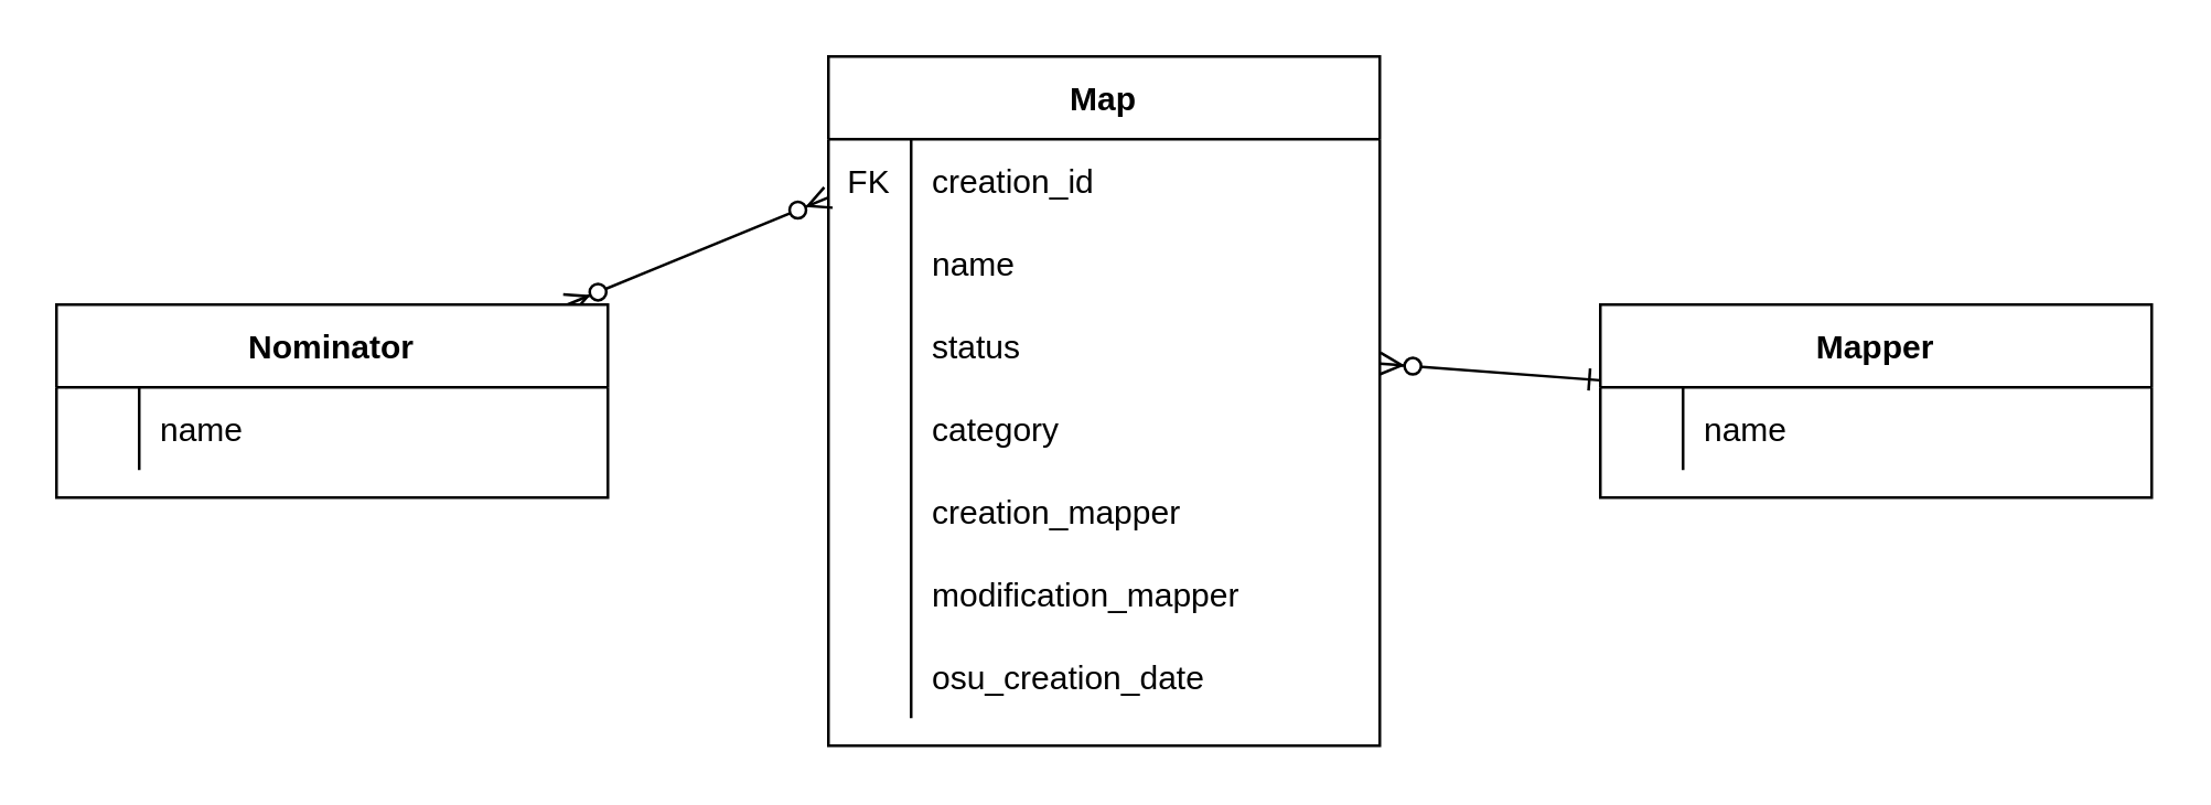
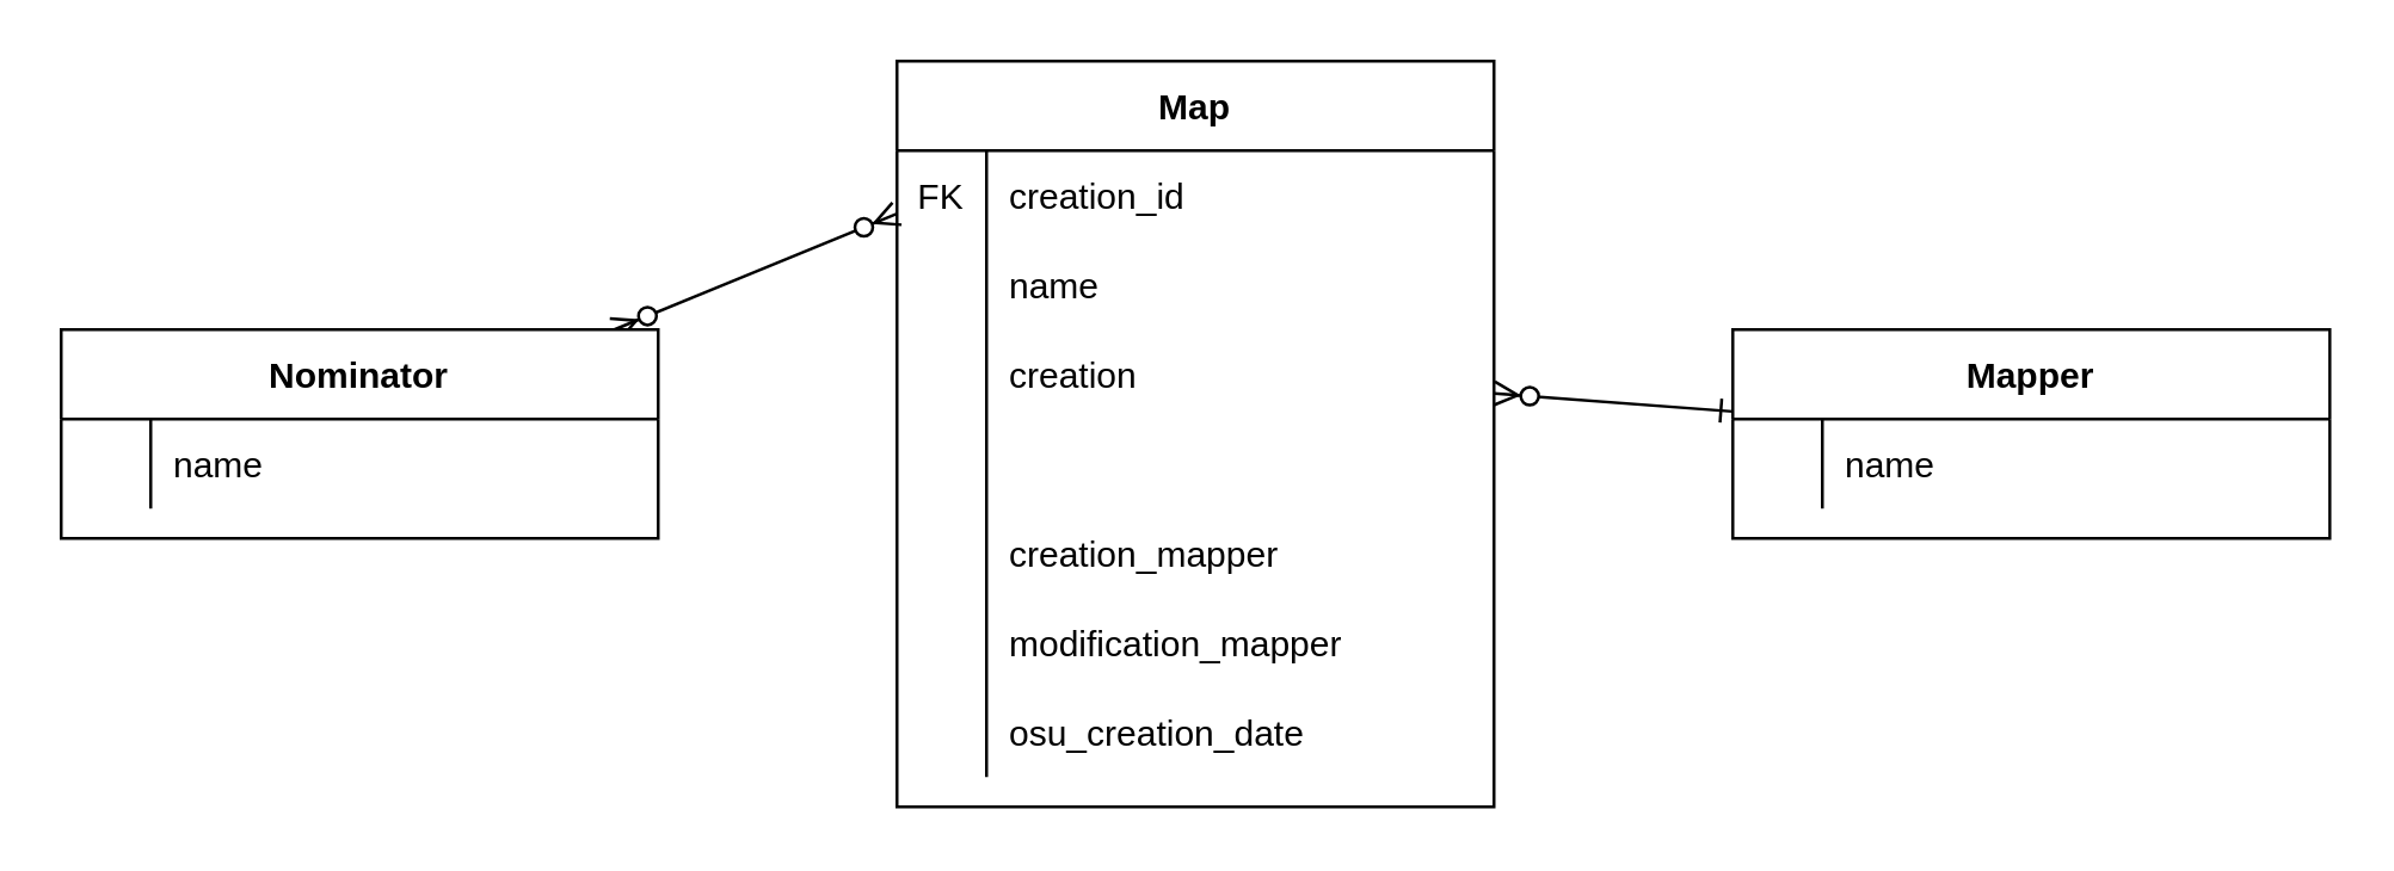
  <mxCell id="0" />
  <mxCell id="1" parent="0" />
  <mxCell id="2" style="edgeStyle=none;rounded=0;orthogonalLoop=1;jettySize=auto;html=1;startArrow=ERone;startFill=0;endArrow=ERzeroToMany;endFill=1;" parent="1" source="3" target="16" edge="1"><mxGeometry relative="1" as="geometry" /></mxCell>
  <mxCell id="3" value="Mapper" style="shape=table;startSize=30;container=1;collapsible=1;childLayout=tableLayout;fixedRows=1;rowLines=0;fontStyle=1;align=center;resizeLast=1;" parent="1" vertex="1"><mxGeometry x="580" y="110" width="200" height="70" as="geometry" /></mxCell>
  <mxCell id="4" value="" style="shape=partialRectangle;collapsible=0;dropTarget=0;pointerEvents=0;fillColor=none;points=[[0,0.5],[1,0.5]];portConstraint=eastwest;top=0;left=0;right=0;bottom=0;" parent="3" vertex="1"><mxGeometry y="30" width="200" height="30" as="geometry" /></mxCell>
  <mxCell id="5" value="" style="shape=partialRectangle;overflow=hidden;connectable=0;fillColor=none;top=0;left=0;bottom=0;right=0;" parent="4" vertex="1"><mxGeometry width="30" height="30" as="geometry" /></mxCell>
  <mxCell id="6" value="name" style="shape=partialRectangle;overflow=hidden;connectable=0;fillColor=none;top=0;left=0;bottom=0;right=0;align=left;spacingLeft=6;" parent="4" vertex="1"><mxGeometry x="30" width="170" height="30" as="geometry" /></mxCell>
  <mxCell id="7" value="Map" style="shape=table;startSize=30;container=1;collapsible=1;childLayout=tableLayout;fixedRows=1;rowLines=0;fontStyle=1;align=center;resizeLast=1;" parent="1" vertex="1"><mxGeometry x="300" y="20" width="200" height="250" as="geometry" /></mxCell>
  <mxCell id="8" value="" style="shape=partialRectangle;collapsible=0;dropTarget=0;pointerEvents=0;fillColor=none;points=[[0,0.5],[1,0.5]];portConstraint=eastwest;top=0;left=0;right=0;bottom=0;" parent="7" vertex="1"><mxGeometry y="30" width="200" height="30" as="geometry" /></mxCell>
  <mxCell id="9" value="FK" style="shape=partialRectangle;overflow=hidden;connectable=0;fillColor=none;top=0;left=0;bottom=0;right=0;" parent="8" vertex="1"><mxGeometry width="30" height="30" as="geometry" /></mxCell>
  <mxCell id="10" value="creation_id" style="shape=partialRectangle;overflow=hidden;connectable=0;fillColor=none;top=0;left=0;bottom=0;right=0;align=left;spacingLeft=6;" parent="8" vertex="1"><mxGeometry x="30" width="170" height="30" as="geometry" /></mxCell>
  <mxCell id="11" style="shape=partialRectangle;collapsible=0;dropTarget=0;pointerEvents=0;fillColor=none;points=[[0,0.5],[1,0.5]];portConstraint=eastwest;top=0;left=0;right=0;bottom=0;" parent="7" vertex="1"><mxGeometry y="60" width="200" height="30" as="geometry" /></mxCell>
  <mxCell id="12" value="" style="shape=partialRectangle;overflow=hidden;connectable=0;fillColor=none;top=0;left=0;bottom=0;right=0;" parent="11" vertex="1"><mxGeometry width="30" height="30" as="geometry" /></mxCell>
  <mxCell id="13" value="name" style="shape=partialRectangle;overflow=hidden;connectable=0;fillColor=none;top=0;left=0;bottom=0;right=0;align=left;spacingLeft=6;" parent="11" vertex="1"><mxGeometry x="30" width="170" height="30" as="geometry" /></mxCell>
  <mxCell id="14" style="shape=partialRectangle;collapsible=0;dropTarget=0;pointerEvents=0;fillColor=none;points=[[0,0.5],[1,0.5]];portConstraint=eastwest;top=0;left=0;right=0;bottom=0;" parent="7" vertex="1"><mxGeometry y="90" width="200" height="30" as="geometry" /></mxCell>
  <mxCell id="15" style="shape=partialRectangle;overflow=hidden;connectable=0;fillColor=none;top=0;left=0;bottom=0;right=0;" parent="14" vertex="1"><mxGeometry width="30" height="30" as="geometry" /></mxCell>
- <mxCell id="16" value="status" style="shape=partialRectangle;overflow=hidden;connectable=0;fillColor=none;top=0;left=0;bottom=0;right=0;align=left;spacingLeft=6;" parent="14" vertex="1"><mxGeometry x="30" width="170" height="30" as="geometry" /></mxCell>
+ <mxCell id="16" value="creation" style="shape=partialRectangle;overflow=hidden;connectable=0;fillColor=none;top=0;left=0;bottom=0;right=0;align=left;spacingLeft=6;" parent="14" vertex="1"><mxGeometry x="30" width="170" height="30" as="geometry" /></mxCell>
  <mxCell id="17" style="shape=partialRectangle;collapsible=0;dropTarget=0;pointerEvents=0;fillColor=none;points=[[0,0.5],[1,0.5]];portConstraint=eastwest;top=0;left=0;right=0;bottom=0;" parent="7" vertex="1"><mxGeometry y="120" width="200" height="30" as="geometry" /></mxCell>
  <mxCell id="18" style="shape=partialRectangle;overflow=hidden;connectable=0;fillColor=none;top=0;left=0;bottom=0;right=0;" parent="17" vertex="1"><mxGeometry width="30" height="30" as="geometry" /></mxCell>
- <mxCell id="19" value="category" style="shape=partialRectangle;overflow=hidden;connectable=0;fillColor=none;top=0;left=0;bottom=0;right=0;align=left;spacingLeft=6;" parent="17" vertex="1"><mxGeometry x="30" width="170" height="30" as="geometry" /></mxCell>
  <mxCell id="20" style="shape=partialRectangle;collapsible=0;dropTarget=0;pointerEvents=0;fillColor=none;points=[[0,0.5],[1,0.5]];portConstraint=eastwest;top=0;left=0;right=0;bottom=0;" parent="7" vertex="1"><mxGeometry y="150" width="200" height="30" as="geometry" /></mxCell>
  <mxCell id="21" style="shape=partialRectangle;overflow=hidden;connectable=0;fillColor=none;top=0;left=0;bottom=0;right=0;" parent="20" vertex="1"><mxGeometry width="30" height="30" as="geometry" /></mxCell>
  <mxCell id="22" value="creation_mapper" style="shape=partialRectangle;overflow=hidden;connectable=0;fillColor=none;top=0;left=0;bottom=0;right=0;align=left;spacingLeft=6;" parent="20" vertex="1"><mxGeometry x="30" width="170" height="30" as="geometry" /></mxCell>
  <mxCell id="23" style="shape=partialRectangle;collapsible=0;dropTarget=0;pointerEvents=0;fillColor=none;points=[[0,0.5],[1,0.5]];portConstraint=eastwest;top=0;left=0;right=0;bottom=0;" parent="7" vertex="1"><mxGeometry y="180" width="200" height="30" as="geometry" /></mxCell>
  <mxCell id="24" style="shape=partialRectangle;overflow=hidden;connectable=0;fillColor=none;top=0;left=0;bottom=0;right=0;" parent="23" vertex="1"><mxGeometry width="30" height="30" as="geometry" /></mxCell>
  <mxCell id="25" value="modification_mapper" style="shape=partialRectangle;overflow=hidden;connectable=0;fillColor=none;top=0;left=0;bottom=0;right=0;align=left;spacingLeft=6;" parent="23" vertex="1"><mxGeometry x="30" width="170" height="30" as="geometry" /></mxCell>
  <mxCell id="26" style="shape=partialRectangle;collapsible=0;dropTarget=0;pointerEvents=0;fillColor=none;points=[[0,0.5],[1,0.5]];portConstraint=eastwest;top=0;left=0;right=0;bottom=0;" parent="7" vertex="1"><mxGeometry y="210" width="200" height="30" as="geometry" /></mxCell>
  <mxCell id="27" style="shape=partialRectangle;overflow=hidden;connectable=0;fillColor=none;top=0;left=0;bottom=0;right=0;" parent="26" vertex="1"><mxGeometry width="30" height="30" as="geometry" /></mxCell>
  <mxCell id="28" value="osu_creation_date" style="shape=partialRectangle;overflow=hidden;connectable=0;fillColor=none;top=0;left=0;bottom=0;right=0;align=left;spacingLeft=6;" parent="26" vertex="1"><mxGeometry x="30" width="170" height="30" as="geometry" /></mxCell>
  <mxCell id="29" style="rounded=0;orthogonalLoop=1;jettySize=auto;html=1;startArrow=ERzeroToMany;startFill=1;endArrow=ERzeroToMany;endFill=1;" parent="1" source="30" target="9" edge="1"><mxGeometry relative="1" as="geometry"><mxPoint x="60" y="145" as="targetPoint" /></mxGeometry></mxCell>
  <mxCell id="30" value="Nominator" style="shape=table;startSize=30;container=1;collapsible=1;childLayout=tableLayout;fixedRows=1;rowLines=0;fontStyle=1;align=center;resizeLast=1;" parent="1" vertex="1"><mxGeometry x="20" y="110" width="200" height="70" as="geometry" /></mxCell>
  <mxCell id="31" value="" style="shape=partialRectangle;collapsible=0;dropTarget=0;pointerEvents=0;fillColor=none;points=[[0,0.5],[1,0.5]];portConstraint=eastwest;top=0;left=0;right=0;bottom=0;" parent="30" vertex="1"><mxGeometry y="30" width="200" height="30" as="geometry" /></mxCell>
  <mxCell id="32" value="" style="shape=partialRectangle;overflow=hidden;connectable=0;fillColor=none;top=0;left=0;bottom=0;right=0;" parent="31" vertex="1"><mxGeometry width="30" height="30" as="geometry" /></mxCell>
  <mxCell id="33" value="name" style="shape=partialRectangle;overflow=hidden;connectable=0;fillColor=none;top=0;left=0;bottom=0;right=0;align=left;spacingLeft=6;" parent="31" vertex="1"><mxGeometry x="30" width="170" height="30" as="geometry" /></mxCell>
